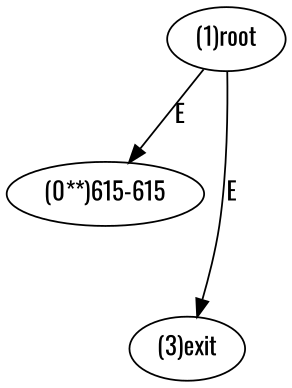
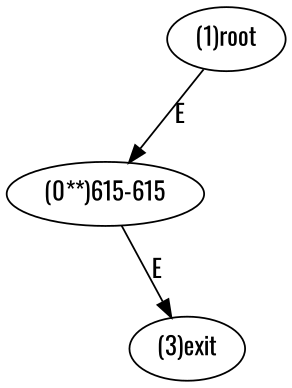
  digraph {
    fontname=Oswald
    node [fontname=Oswald]
    edge [fontname=Oswald]
    n1 [label="(1)root"]
    n2 [label="(0**)615-615"]
    n3 [label="(3)exit"]
    n1 -> n2 [label=E]
-   n1 -> n3 [label=E]
+   n2 -> n3 [label=E]
  }
